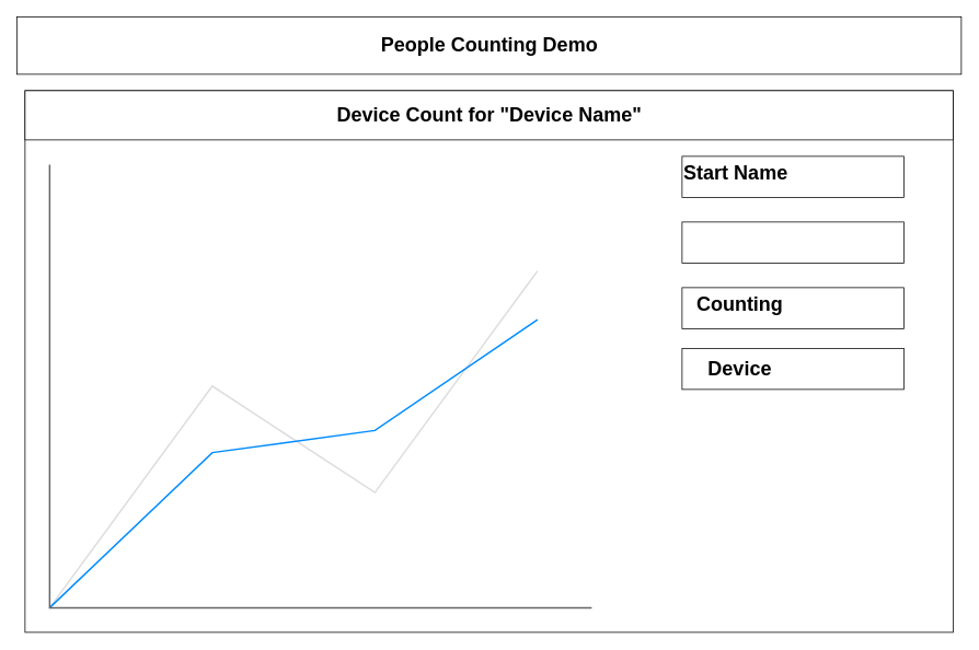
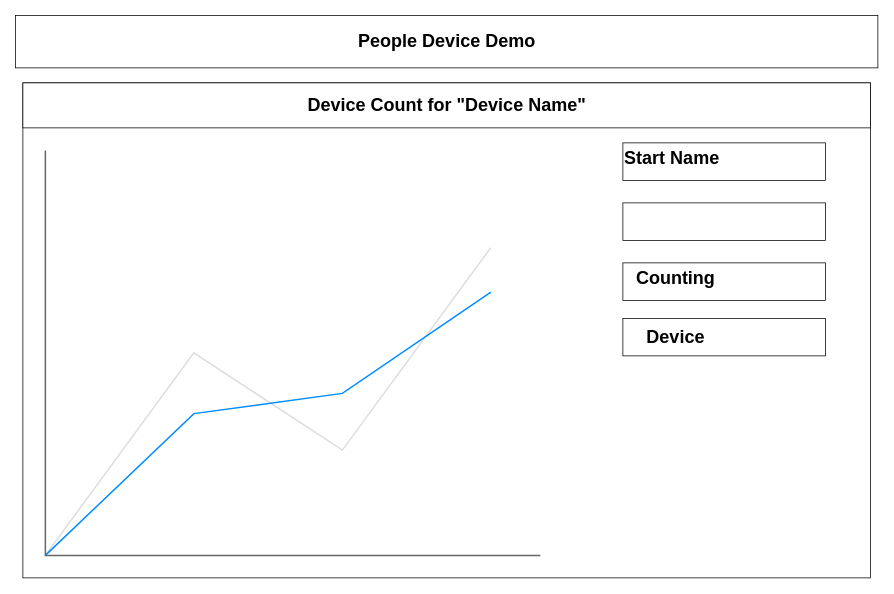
  <mxCell id="0" />
  <mxCell id="1" parent="0" />
  <mxCell id="2" value="" style="rounded=0;whiteSpace=wrap;html=1;" parent="1" vertex="1"><mxGeometry x="20" y="20" width="1150" height="70" as="geometry" /></mxCell>
- <mxCell id="3" value="People Counting Demo" style="text;strokeColor=none;fillColor=none;html=1;fontSize=24;fontStyle=1;verticalAlign=middle;align=center;" parent="1" vertex="1"><mxGeometry x="470" y="35" width="250" height="40" as="geometry" /></mxCell>
+ <mxCell id="3" value="People Device Demo" style="text;strokeColor=none;fillColor=none;html=1;fontSize=24;fontStyle=1;verticalAlign=middle;align=center;" parent="1" vertex="1"><mxGeometry x="470" y="35" width="250" height="40" as="geometry" /></mxCell>
  <mxCell id="4" value="" style="shape=image;html=1;verticalAlign=top;verticalLabelPosition=bottom;labelBackgroundColor=#ffffff;imageAspect=0;aspect=fixed;image=https://cdn4.iconfinder.com/data/icons/evil-icons-user-interface/64/menu-128.png" parent="1" vertex="1"><mxGeometry x="30" y="25" width="60" height="60" as="geometry" /></mxCell>
  <mxCell id="5" value="" style="rounded=0;whiteSpace=wrap;html=1;" parent="1" vertex="1"><mxGeometry x="30" y="110" width="1130" height="660" as="geometry" /></mxCell>
  <mxCell id="6" value="" style="rounded=0;whiteSpace=wrap;html=1;" parent="1" vertex="1"><mxGeometry x="30" y="110" width="1130" height="60" as="geometry" /></mxCell>
  <mxCell id="7" value="Device Count for &quot;Device Name&quot;" style="text;strokeColor=none;fillColor=none;html=1;fontSize=24;fontStyle=1;verticalAlign=middle;align=center;" parent="1" vertex="1"><mxGeometry x="545" y="120" width="100" height="40" as="geometry" /></mxCell>
  <mxCell id="8" value="" style="verticalLabelPosition=bottom;shadow=0;dashed=0;align=center;html=1;verticalAlign=top;strokeWidth=1;shape=mxgraph.mockup.graphics.lineChart;strokeColor=none;strokeColor2=#666666;strokeColor3=#008cff;strokeColor4=#dddddd;" parent="1" vertex="1"><mxGeometry x="60" y="200" width="660" height="540" as="geometry" /></mxCell>
  <mxCell id="9" value="" style="rounded=0;whiteSpace=wrap;html=1;" parent="1" vertex="1"><mxGeometry x="830" y="190" width="270" height="50" as="geometry" /></mxCell>
  <mxCell id="10" value="" style="rounded=0;whiteSpace=wrap;html=1;" parent="1" vertex="1"><mxGeometry x="830" y="270" width="270" height="50" as="geometry" /></mxCell>
  <mxCell id="11" value="" style="rounded=0;whiteSpace=wrap;html=1;" parent="1" vertex="1"><mxGeometry x="830" y="350" width="270" height="50" as="geometry" /></mxCell>
  <mxCell id="12" value="Start Name" style="text;strokeColor=none;fillColor=none;html=1;fontSize=24;fontStyle=1;verticalAlign=middle;align=center;" parent="1" vertex="1"><mxGeometry x="830" y="190" width="130" height="40" as="geometry" /></mxCell>
  <mxCell id="13" value="Counting" style="text;strokeColor=none;fillColor=none;html=1;fontSize=24;fontStyle=1;verticalAlign=middle;align=center;" parent="1" vertex="1"><mxGeometry x="830" y="350" width="140" height="40" as="geometry" /></mxCell>
  <mxCell id="14" value="" style="shape=image;html=1;verticalAlign=top;verticalLabelPosition=bottom;labelBackgroundColor=#ffffff;imageAspect=0;aspect=fixed;image=https://cdn1.iconfinder.com/data/icons/material-core/10/arrow-drop-down-128.png" parent="1" vertex="1"><mxGeometry x="1060" y="360" width="30" height="30" as="geometry" /></mxCell>
  <mxCell id="15" value="" style="shape=image;html=1;verticalAlign=top;verticalLabelPosition=bottom;labelBackgroundColor=#ffffff;imageAspect=0;aspect=fixed;image=https://cdn1.iconfinder.com/data/icons/material-core/10/arrow-drop-down-128.png" parent="1" vertex="1"><mxGeometry x="1060" y="280" width="30" height="30" as="geometry" /></mxCell>
  <mxCell id="16" value="" style="shape=image;html=1;verticalAlign=top;verticalLabelPosition=bottom;labelBackgroundColor=#ffffff;imageAspect=0;aspect=fixed;image=https://cdn1.iconfinder.com/data/icons/material-core/10/arrow-drop-down-128.png" parent="1" vertex="1"><mxGeometry x="1060" y="200" width="30" height="30" as="geometry" /></mxCell>
  <mxCell id="17" value="" style="rounded=0;whiteSpace=wrap;html=1;" parent="1" vertex="1"><mxGeometry x="830" y="424" width="270" height="50" as="geometry" /></mxCell>
  <mxCell id="18" value="" style="shape=image;html=1;verticalAlign=top;verticalLabelPosition=bottom;labelBackgroundColor=#ffffff;imageAspect=0;aspect=fixed;image=https://cdn1.iconfinder.com/data/icons/ionicons-sharp-vol-2/512/refresh-sharp-128.png" parent="1" vertex="1"><mxGeometry x="1061" y="435" width="28" height="28" as="geometry" /></mxCell>
  <mxCell id="19" value="Device" style="text;strokeColor=none;fillColor=none;html=1;fontSize=24;fontStyle=1;verticalAlign=middle;align=center;" parent="1" vertex="1"><mxGeometry x="830" y="429" width="140" height="40" as="geometry" /></mxCell>
